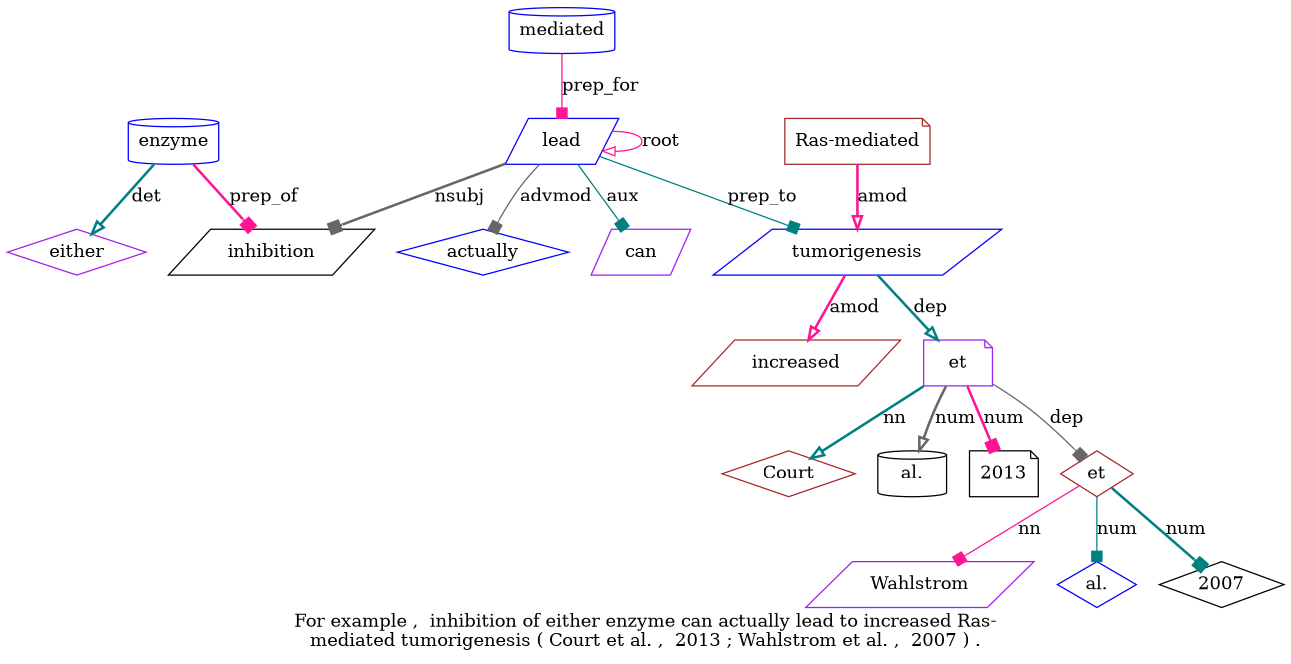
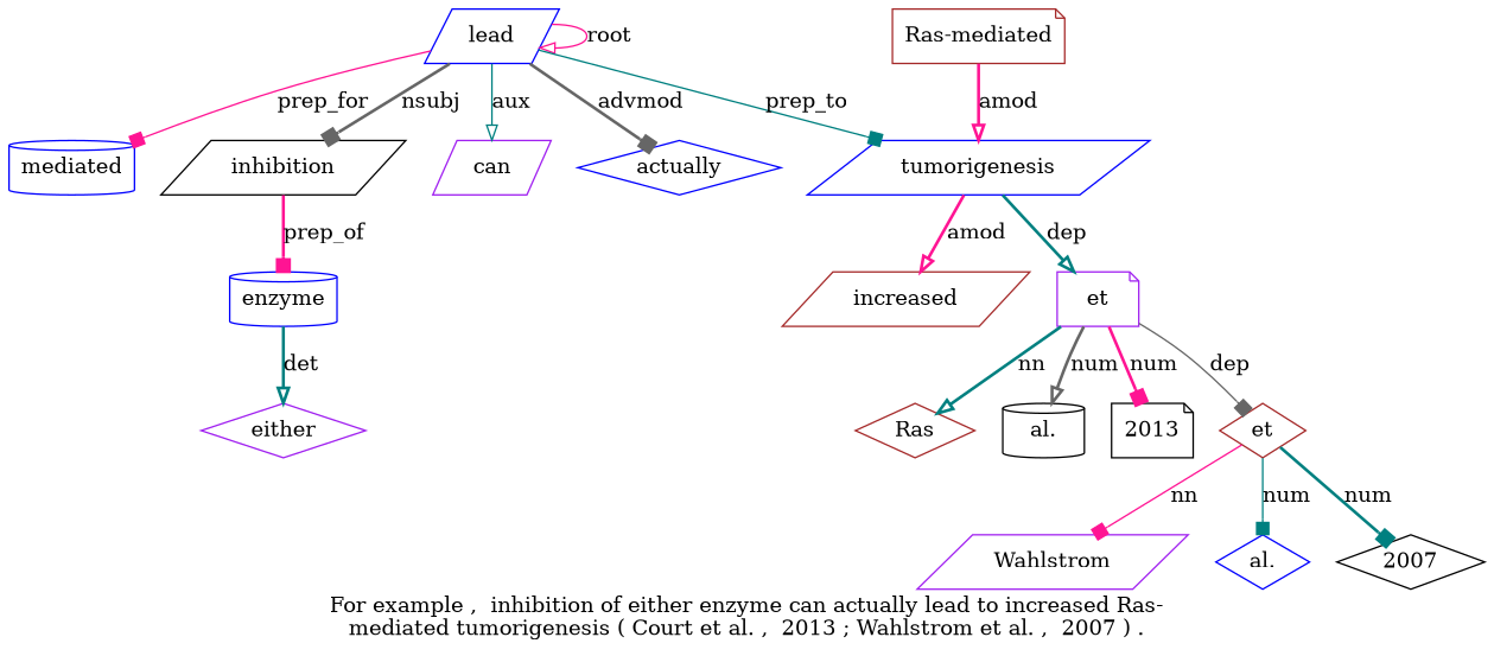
  digraph {
    label="For example ,  inhibition of either enzyme can actually lead to increased Ras-\nmediated tumorigenesis ( Court et al. ,  2013 ; Wahlstrom et al. ,  2007 ) ."
    node [color=blue fillcolor=white shape=parallelogram style=filled]
    edge [arrowhead=box color=deeppink style=bold]
    n1 [label=lead]
    n2 [label=mediated shape=cylinder]
    n3 [color=black label=inhibition]
    n4 [color=purple label=can]
    n5 [label=actually shape=diamond]
    n6 [label=tumorigenesis]
    n7 [label=enzyme shape=cylinder]
    n8 [color=brown label=increased]
    n9 [color=purple label=et shape=note]
    n10 [color=purple label=either shape=diamond]
    n11 [color=brown label="Ras-mediated" shape=note]
-   n12 [color=brown label=Court shape=diamond]
+   n12 [color=brown label=Ras shape=diamond]
    n13 [color=black label="al." shape=cylinder]
    n14 [color=black label=2013 shape=note]
    n15 [color=brown label=et shape=diamond]
    n16 [color=purple label=Wahlstrom]
    n17 [label="al." shape=diamond]
    n18 [color=black label=2007 shape=diamond]
    n1 -> n1 [arrowhead=onormal label=root style=solid]
-   n2 -> n1 [label=prep_for style=solid]
+   n1 -> n2 [label=prep_for style=solid]
    n1 -> n3 [color=gray40 label=nsubj]
-   n1 -> n4 [color=teal label=aux style=solid]
-   n1 -> n5 [color=gray40 label=advmod style=solid]
+   n1 -> n4 [arrowhead=onormal color=teal label=aux style=solid]
+   n1 -> n5 [color=gray40 label=advmod]
    n1 -> n6 [color=teal label=prep_to style=solid]
-   n7 -> n3 [label=prep_of]
+   n3 -> n7 [label=prep_of]
    n6 -> n8 [arrowhead=onormal label=amod]
    n6 -> n9 [arrowhead=onormal color=teal label=dep]
    n7 -> n10 [arrowhead=onormal color=teal label=det]
    n9 -> n12 [arrowhead=onormal color=teal label=nn]
    n9 -> n13 [arrowhead=onormal color=gray40 label=num]
    n9 -> n14 [label=num]
    n9 -> n15 [color=gray40 label=dep style=solid]
    n11 -> n6 [arrowhead=onormal label=amod]
    n15 -> n16 [label=nn style=solid]
    n15 -> n17 [color=teal label=num style=solid]
    n15 -> n18 [color=teal label=num]
  }
